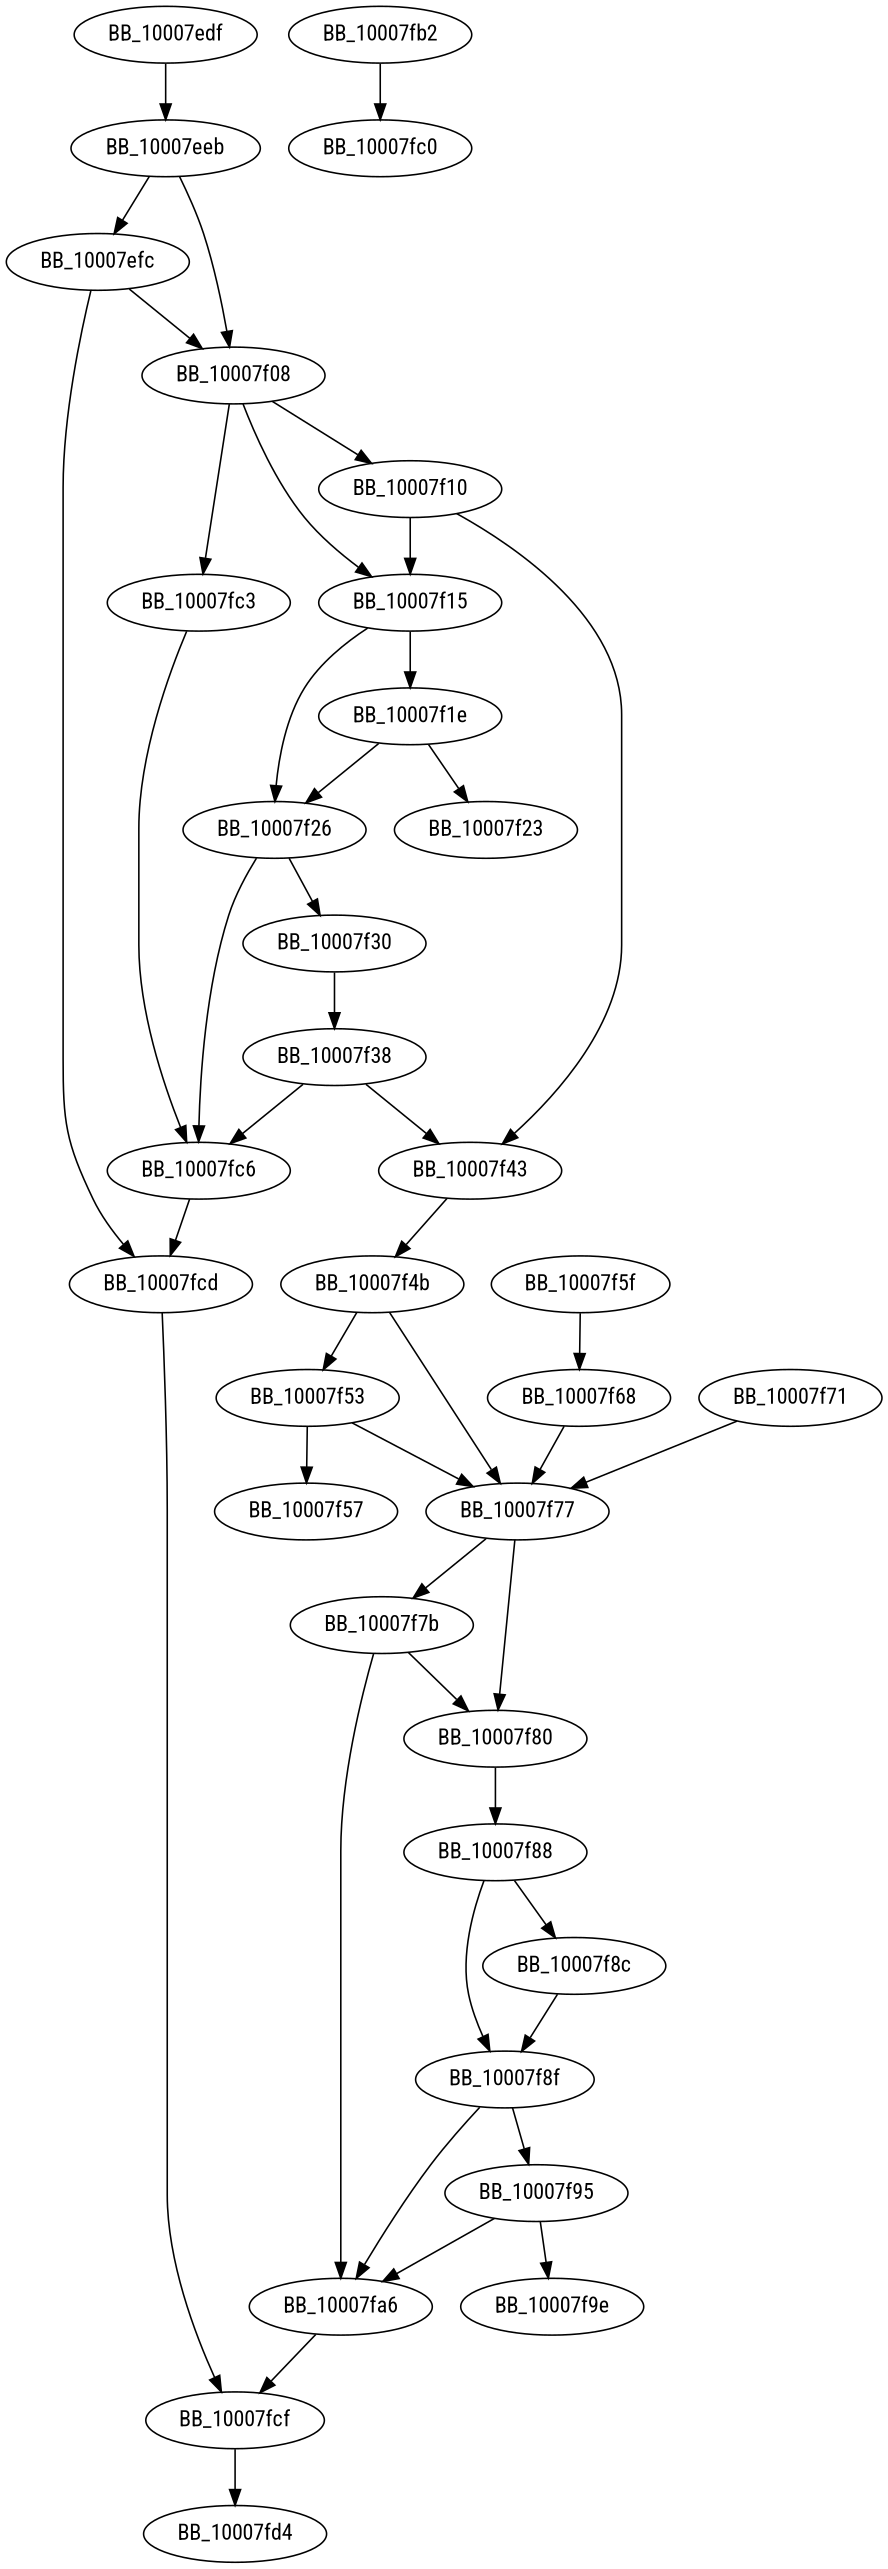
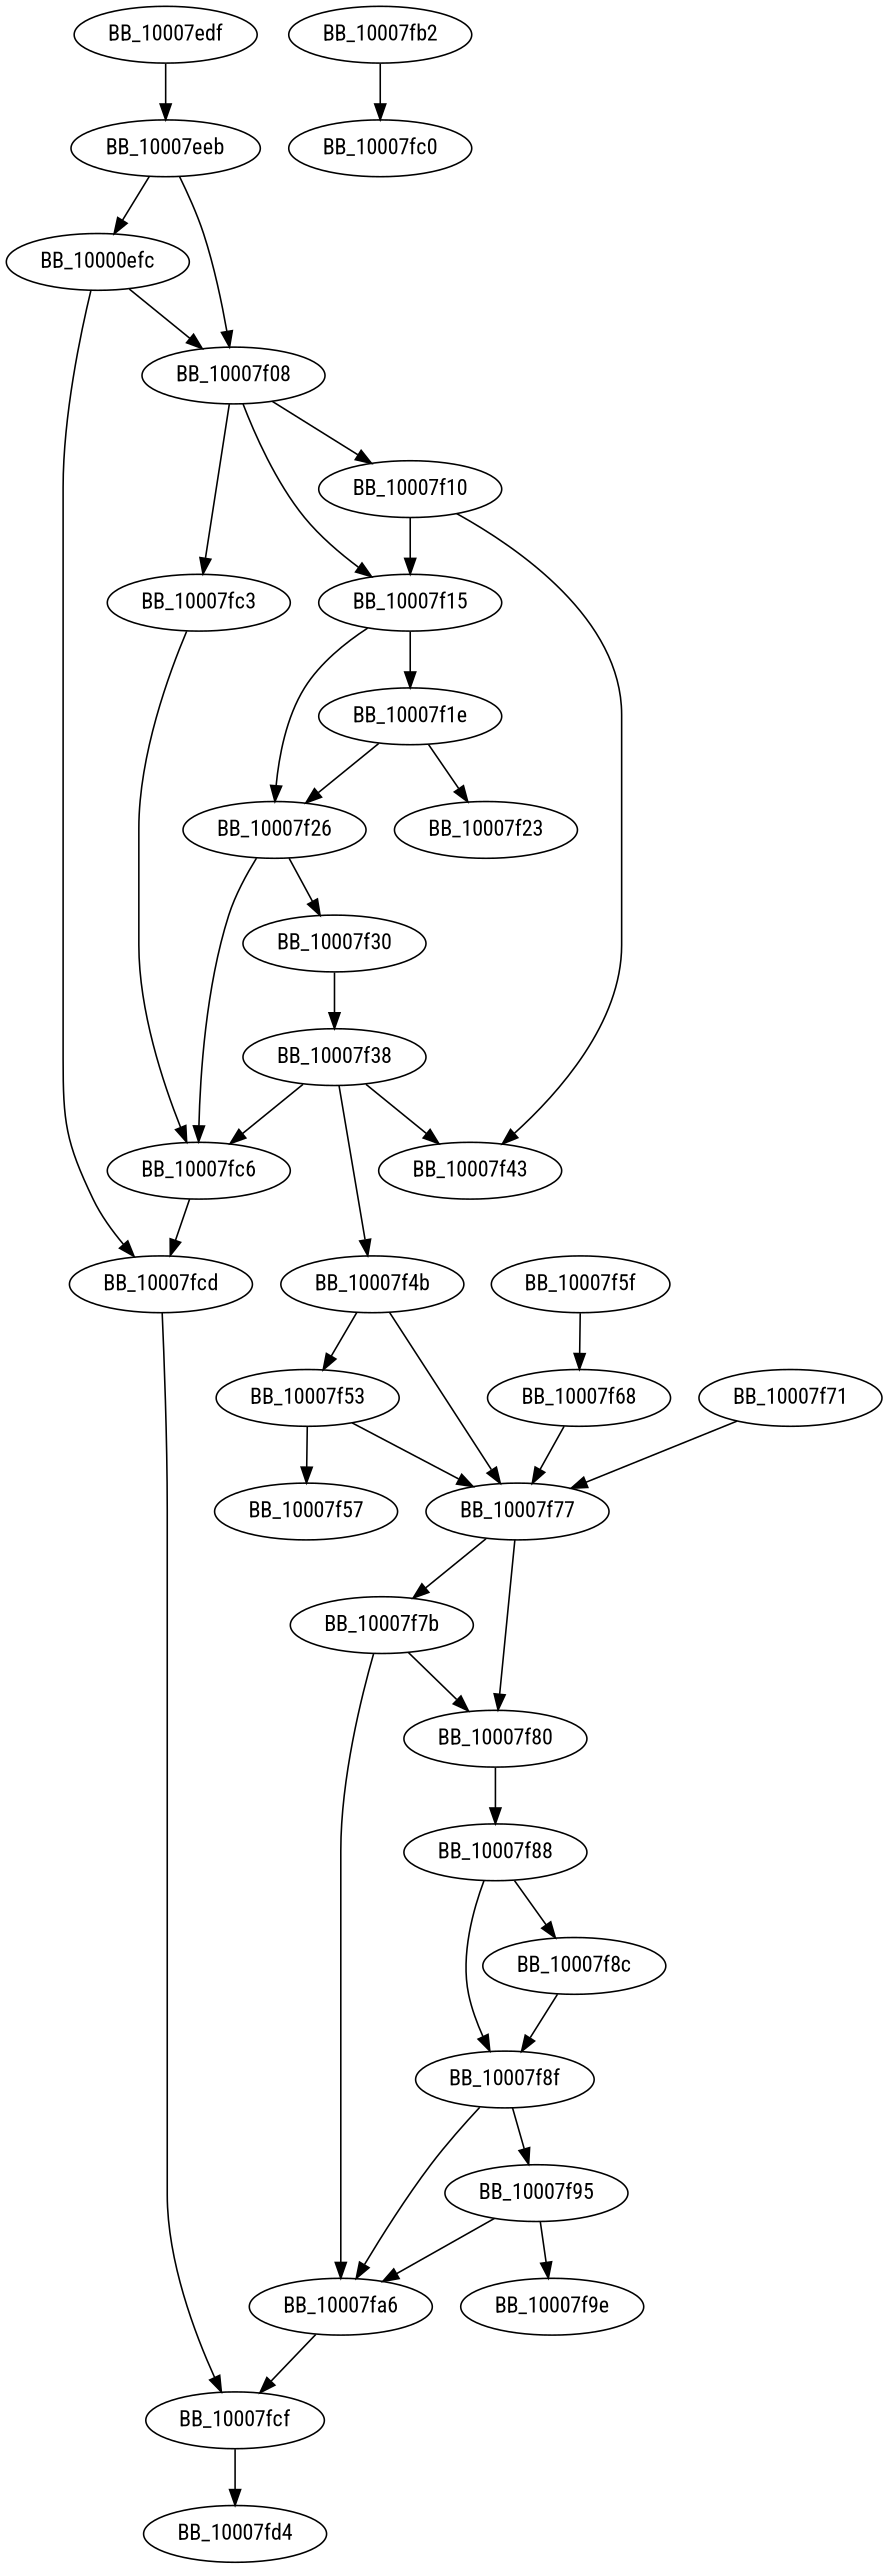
  digraph {
    fontname="Roboto Condensed"
    node [fontname="Roboto Condensed"]
    edge [fontname="Roboto Condensed"]
    BB_10007edf
    BB_10007eeb
-   BB_10007efc
+   BB_10007efc [label=BB_10000efc]
    BB_10007f08
    BB_10007fcd
    BB_10007f10
    BB_10007f15
    BB_10007fc3
    BB_10007fcf
    BB_10007f43
    BB_10007f1e
    BB_10007f26
    BB_10007fc6
    BB_10007fd4
    BB_10007f4b
    BB_10007f23
    BB_10007f30
    BB_10007f53
    BB_10007f77
    BB_10007f38
    BB_10007f57
    BB_10007f7b
    BB_10007f80
    BB_10007fa6
    BB_10007f88
    BB_10007f5f
    BB_10007f68
    BB_10007f71
    BB_10007f8c
    BB_10007f8f
    BB_10007f95
    BB_10007f9e
    BB_10007fb2
    BB_10007fc0
    BB_10007edf -> BB_10007eeb
    BB_10007eeb -> BB_10007efc
    BB_10007eeb -> BB_10007f08
    BB_10007efc -> BB_10007f08
    BB_10007efc -> BB_10007fcd
    BB_10007f08 -> BB_10007f10
    BB_10007f08 -> BB_10007f15
    BB_10007f08 -> BB_10007fc3
    BB_10007fcd -> BB_10007fcf
    BB_10007f10 -> BB_10007f15
    BB_10007f10 -> BB_10007f43
    BB_10007f15 -> BB_10007f1e
    BB_10007f15 -> BB_10007f26
    BB_10007fc3 -> BB_10007fc6
    BB_10007fcf -> BB_10007fd4
-   BB_10007f43 -> BB_10007f4b
+   BB_10007f38 -> BB_10007f4b
    BB_10007f1e -> BB_10007f26
    BB_10007f1e -> BB_10007f23
    BB_10007f26 -> BB_10007fc6
    BB_10007f26 -> BB_10007f30
    BB_10007fc6 -> BB_10007fcd
    BB_10007f4b -> BB_10007f53
    BB_10007f4b -> BB_10007f77
    BB_10007f30 -> BB_10007f38
    BB_10007f53 -> BB_10007f77
    BB_10007f53 -> BB_10007f57
    BB_10007f77 -> BB_10007f7b
    BB_10007f77 -> BB_10007f80
    BB_10007f38 -> BB_10007f43
    BB_10007f38 -> BB_10007fc6
    BB_10007f7b -> BB_10007f80
    BB_10007f7b -> BB_10007fa6
    BB_10007f80 -> BB_10007f88
    BB_10007fa6 -> BB_10007fcf
    BB_10007f88 -> BB_10007f8c
    BB_10007f88 -> BB_10007f8f
    BB_10007f5f -> BB_10007f68
    BB_10007f68 -> BB_10007f77
    BB_10007f71 -> BB_10007f77
    BB_10007f8c -> BB_10007f8f
    BB_10007f8f -> BB_10007fa6
    BB_10007f8f -> BB_10007f95
    BB_10007f95 -> BB_10007fa6
    BB_10007f95 -> BB_10007f9e
    BB_10007fb2 -> BB_10007fc0
  }
